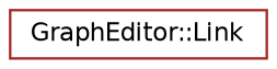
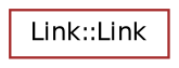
  digraph {
    rankdir=LR
-   n1 [color=brown fillcolor=white fontname=Helvetica fontsize=10 height=0.2 label="GraphEditor::Link" shape=box style=filled width=0.4]
+   n1 [color=brown fillcolor=white fontname=Helvetica fontsize=10 height=0.2 label="Link::Link" shape=box style=filled width=0.4]
  }
